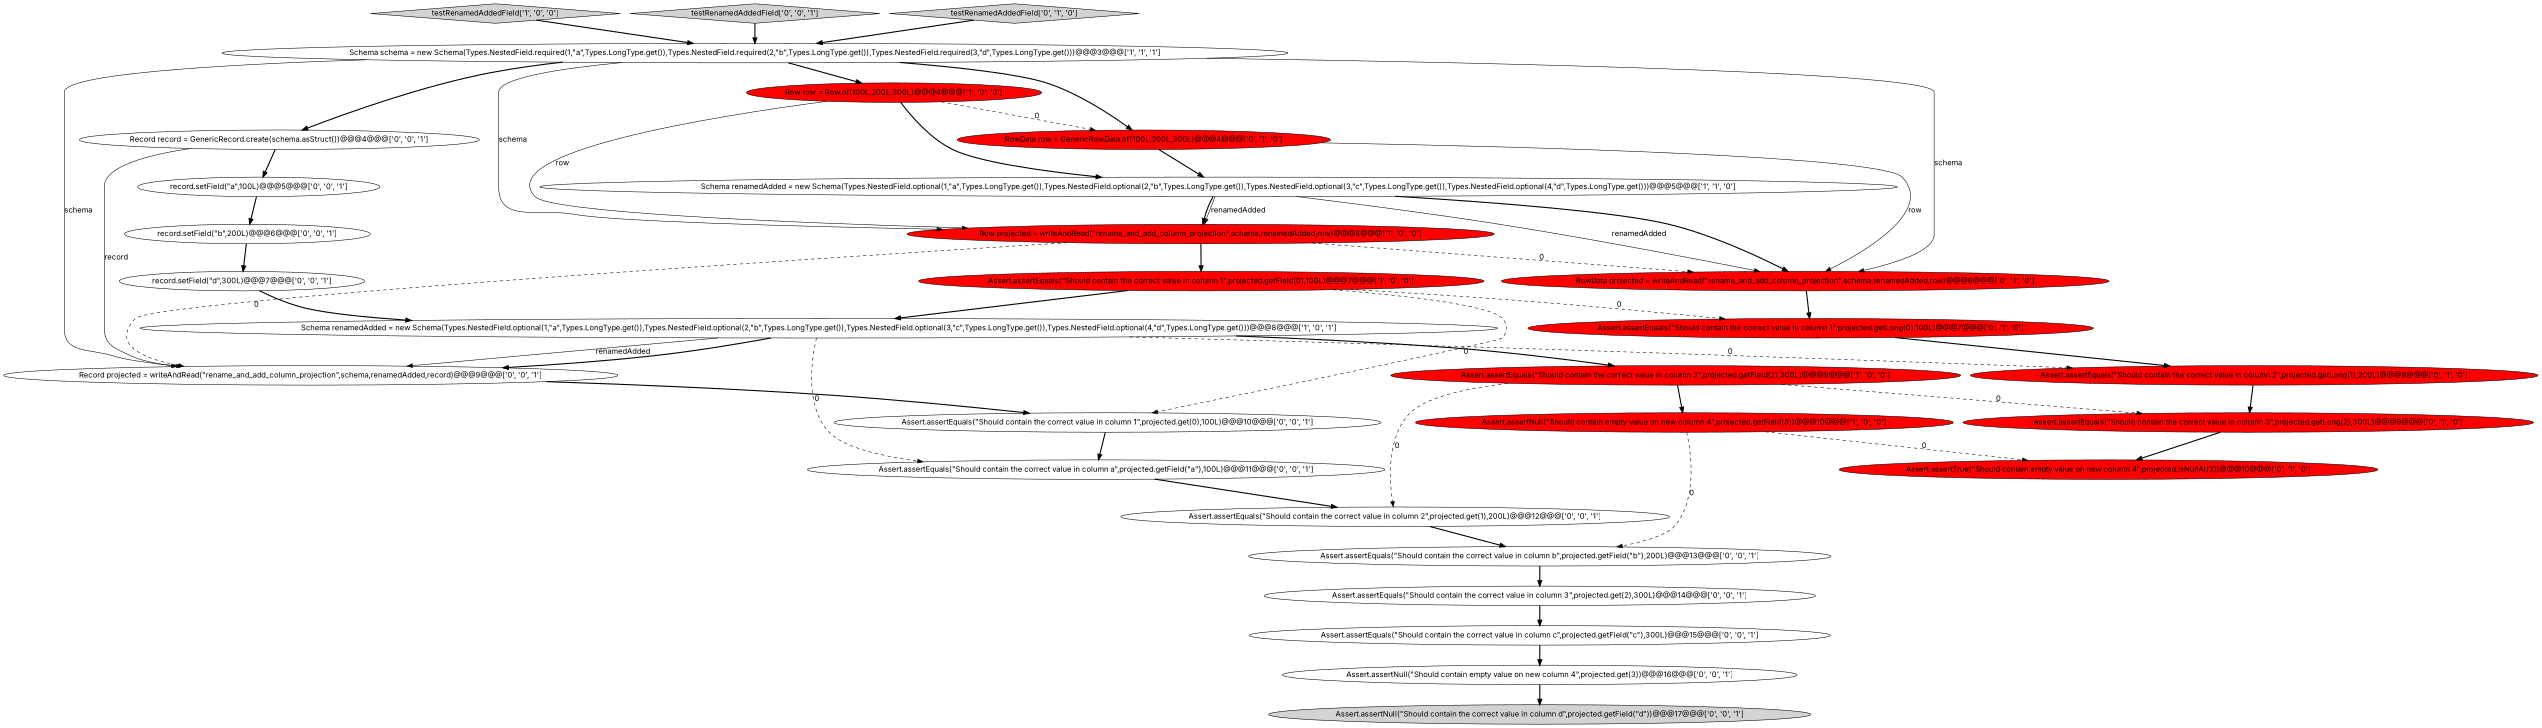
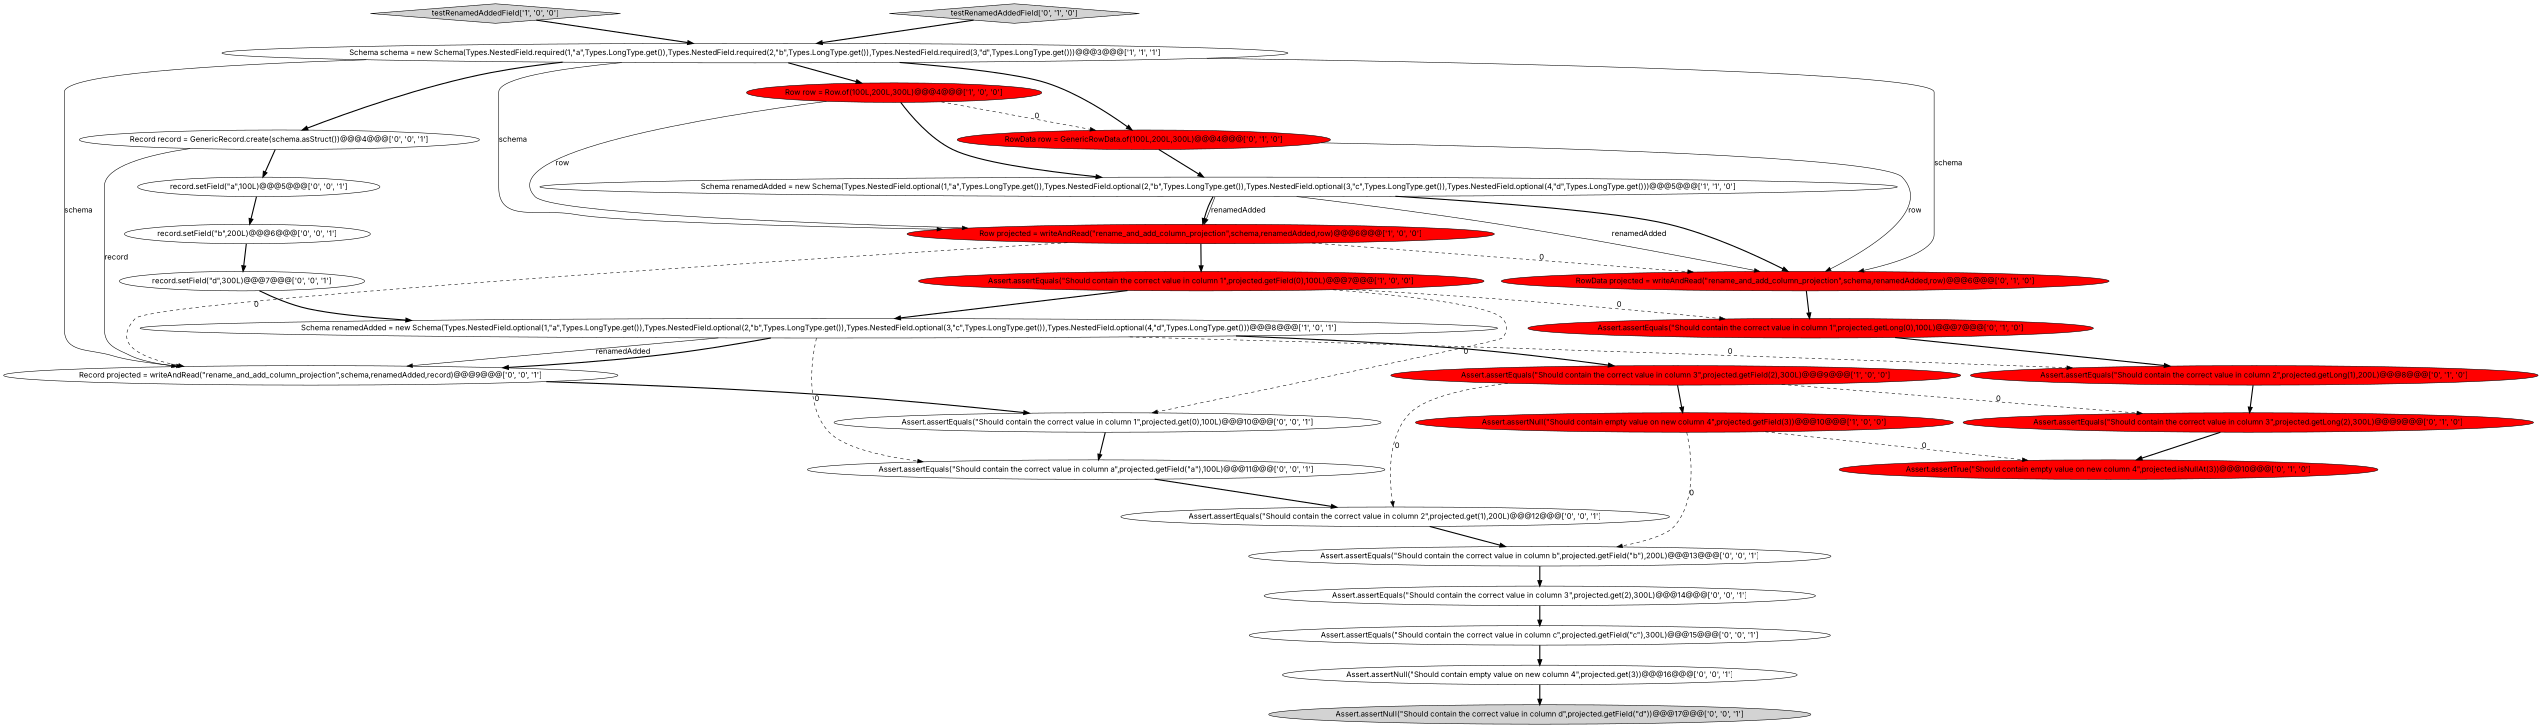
  digraph {
    fontname=Inter
    node [fillcolor=white shape=ellipse style=filled fontname=Inter]
    edge [style=bold fontname=Inter]
    n1 [fillcolor=red label="Assert.assertEquals(\"Should contain the correct value in column 3\",projected.getField(2),300L)@@@9@@@['1', '0', '0']"]
    n2 [label="Assert.assertEquals(\"Should contain the correct value in column 2\",projected.get(1),200L)@@@12@@@['0', '0', '1']"]
    n3 [fillcolor=red label="Assert.assertEquals(\"Should contain the correct value in column 3\",projected.getLong(2),300L)@@@9@@@['0', '1', '0']"]
    n4 [fillcolor=red label="Assert.assertNull(\"Should contain empty value on new column 4\",projected.getField(3))@@@10@@@['1', '0', '0']"]
    n5 [label="Assert.assertEquals(\"Should contain the correct value in column b\",projected.getField(\"b\"),200L)@@@13@@@['0', '0', '1']"]
    n6 [fillcolor=red label="Assert.assertTrue(\"Should contain empty value on new column 4\",projected.isNullAt(3))@@@10@@@['0', '1', '0']"]
    n7 [fillcolor=lightgray label="Assert.assertNull(\"Should contain the correct value in column d\",projected.getField(\"d\"))@@@17@@@['0', '0', '1']"]
    n8 [label="Record record = GenericRecord.create(schema.asStruct())@@@4@@@['0', '0', '1']"]
    n9 [label="Record projected = writeAndRead(\"rename_and_add_column_projection\",schema,renamedAdded,record)@@@9@@@['0', '0', '1']"]
    n10 [label="record.setField(\"a\",100L)@@@5@@@['0', '0', '1']"]
    n11 [label="Assert.assertEquals(\"Should contain the correct value in column 3\",projected.get(2),300L)@@@14@@@['0', '0', '1']"]
    n12 [label="Schema schema = new Schema(Types.NestedField.required(1,\"a\",Types.LongType.get()),Types.NestedField.required(2,\"b\",Types.LongType.get()),Types.NestedField.required(3,\"d\",Types.LongType.get()))@@@3@@@['1', '1', '1']"]
    n13 [fillcolor=red label="Row row = Row.of(100L,200L,300L)@@@4@@@['1', '0', '0']"]
    n14 [fillcolor=red label="RowData projected = writeAndRead(\"rename_and_add_column_projection\",schema,renamedAdded,row)@@@6@@@['0', '1', '0']"]
    n15 [fillcolor=red label="Row projected = writeAndRead(\"rename_and_add_column_projection\",schema,renamedAdded,row)@@@6@@@['1', '0', '0']"]
    n16 [fillcolor=red label="RowData row = GenericRowData.of(100L,200L,300L)@@@4@@@['0', '1', '0']"]
    n17 [label="Schema renamedAdded = new Schema(Types.NestedField.optional(1,\"a\",Types.LongType.get()),Types.NestedField.optional(2,\"b\",Types.LongType.get()),Types.NestedField.optional(3,\"c\",Types.LongType.get()),Types.NestedField.optional(4,\"d\",Types.LongType.get()))@@@8@@@['1', '0', '1']"]
    n18 [fillcolor=red label="Assert.assertEquals(\"Should contain the correct value in column 2\",projected.getLong(1),200L)@@@8@@@['0', '1', '0']"]
    n19 [label="Assert.assertEquals(\"Should contain the correct value in column a\",projected.getField(\"a\"),100L)@@@11@@@['0', '0', '1']"]
    n20 [label="Schema renamedAdded = new Schema(Types.NestedField.optional(1,\"a\",Types.LongType.get()),Types.NestedField.optional(2,\"b\",Types.LongType.get()),Types.NestedField.optional(3,\"c\",Types.LongType.get()),Types.NestedField.optional(4,\"d\",Types.LongType.get()))@@@5@@@['1', '1', '0']"]
    n21 [fillcolor=red label="Assert.assertEquals(\"Should contain the correct value in column 1\",projected.getLong(0),100L)@@@7@@@['0', '1', '0']"]
    n22 [label="record.setField(\"d\",300L)@@@7@@@['0', '0', '1']"]
    n23 [label="Assert.assertEquals(\"Should contain the correct value in column 1\",projected.get(0),100L)@@@10@@@['0', '0', '1']"]
    n24 [label="record.setField(\"b\",200L)@@@6@@@['0', '0', '1']"]
    n25 [fillcolor=red label="Assert.assertEquals(\"Should contain the correct value in column 1\",projected.getField(0),100L)@@@7@@@['1', '0', '0']"]
    n26 [fillcolor=lightgray label="testRenamedAddedField['1', '0', '0']" shape=diamond]
-   n27 [fillcolor=lightgray label="testRenamedAddedField['0', '0', '1']" shape=diamond]
    n28 [label="Assert.assertNull(\"Should contain empty value on new column 4\",projected.get(3))@@@16@@@['0', '0', '1']"]
    n29 [label="Assert.assertEquals(\"Should contain the correct value in column c\",projected.getField(\"c\"),300L)@@@15@@@['0', '0', '1']"]
    n30 [fillcolor=lightgray label="testRenamedAddedField['0', '1', '0']" shape=diamond]
    n1 -> n2 [label=0 style=dashed]
    n1 -> n3 [label=0 style=dashed]
    n1 -> n4
    n2 -> n5
    n3 -> n6
    n4 -> n5 [label=0 style=dashed]
    n4 -> n6 [label=0 style=dashed]
    n5 -> n11
    n8 -> n9 [label=record style=solid]
    n8 -> n10
    n9 -> n23
    n10 -> n24
    n11 -> n29
    n12 -> n8
    n12 -> n9 [label=schema style=solid]
    n12 -> n13
    n12 -> n14 [label=schema style=solid]
    n12 -> n15 [label=schema style=solid]
    n12 -> n16
    n13 -> n15 [label=row style=solid]
    n13 -> n16 [label=0 style=dashed]
    n13 -> n20
    n14 -> n21
    n15 -> n9 [label=0 style=dashed]
    n15 -> n14 [label=0 style=dashed]
    n15 -> n25
    n16 -> n14 [label=row style=solid]
    n16 -> n20
    n17 -> n1
    n17 -> n9 [label=renamedAdded style=solid]
    n17 -> n9
    n17 -> n18 [label=0 style=dashed]
    n17 -> n19 [label=0 style=dashed]
    n18 -> n3
    n19 -> n2
    n20 -> n14 [label=renamedAdded style=solid]
    n20 -> n14
    n20 -> n15
    n20 -> n15 [label=renamedAdded style=solid]
    n21 -> n18
    n22 -> n17
    n23 -> n19
    n24 -> n22
    n25 -> n17
    n25 -> n21 [label=0 style=dashed]
    n25 -> n23 [label=0 style=dashed]
    n26 -> n12
-   n27 -> n12
    n28 -> n7
    n29 -> n28
    n30 -> n12
  }
